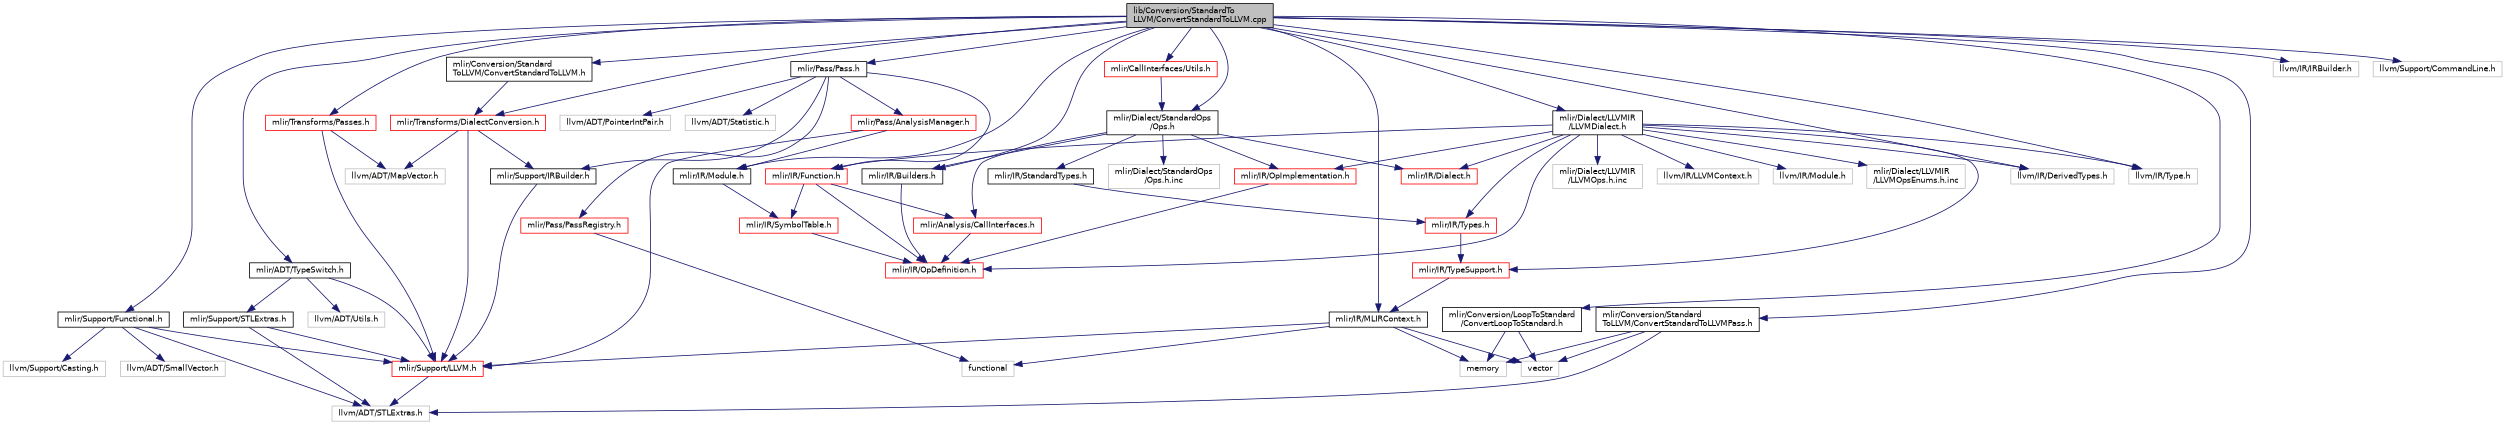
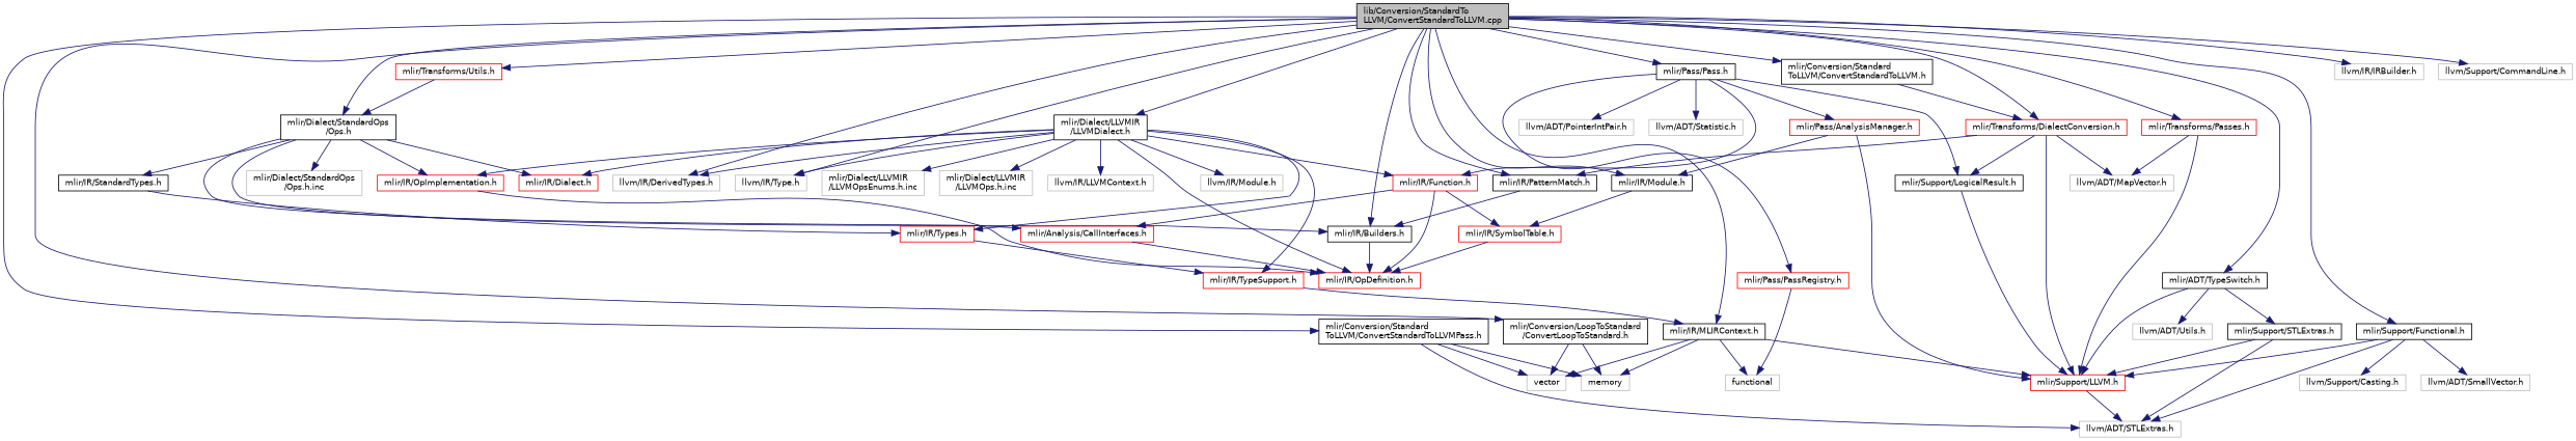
  digraph {
    node [color=grey75 fontname=Helvetica fontsize=10 shape=record]
    edge [color=midnightblue fontname=Helvetica fontsize=10 labelfontname=Helvetica labelfontsize=10 style=solid]
    n1 [color=black fillcolor=grey75 fontcolor=black height=0.2 label="lib/Conversion/StandardTo\lLLVM/ConvertStandardToLLVM.cpp" style=filled width=0.4]
    n2 [color=black height=0.2 label="mlir/Conversion/Standard\lToLLVM/ConvertStandardToLLVM.h" width=0.4]
    n3 [color=red height=0.2 label="mlir/Transforms/DialectConversion.h" width=0.4]
+   n4 [color=black height=0.2 label="mlir/IR/PatternMatch.h" width=0.4]
    n5 [color=black height=0.2 label="mlir/IR/Builders.h" width=0.4]
    n6 [color=black height=0.2 label="mlir/ADT/TypeSwitch.h" width=0.4]
    n7 [color=black height=0.2 label="mlir/Conversion/LoopToStandard\l/ConvertLoopToStandard.h" width=0.4]
    n8 [color=black height=0.2 label="mlir/Conversion/Standard\lToLLVM/ConvertStandardToLLVMPass.h" width=0.4]
    n9 [color=black height=0.2 label="mlir/Dialect/LLVMIR\l/LLVMDialect.h" width=0.4]
    n10 [color=black height=0.2 label="mlir/IR/MLIRContext.h" width=0.4]
    n11 [height=0.2 label="llvm/IR/DerivedTypes.h" width=0.4]
    n12 [height=0.2 label="llvm/IR/Type.h" width=0.4]
    n13 [color=black height=0.2 label="mlir/Dialect/StandardOps\l/Ops.h" width=0.4]
    n14 [color=black height=0.2 label="mlir/IR/Module.h" width=0.4]
    n15 [color=black height=0.2 label="mlir/Pass/Pass.h" width=0.4]
    n16 [color=black height=0.2 label="mlir/Support/Functional.h" width=0.4]
    n17 [color=red height=0.2 label="mlir/Transforms/Passes.h" width=0.4]
-   n18 [color=red height=0.2 label="mlir/CallInterfaces/Utils.h" width=0.4]
+   n18 [color=red height=0.2 label="mlir/Transforms/Utils.h" width=0.4]
    n19 [height=0.2 label="llvm/IR/IRBuilder.h" width=0.4]
    n20 [height=0.2 label="llvm/Support/CommandLine.h" width=0.4]
    n21 [color=red height=0.2 label="mlir/Support/LLVM.h" width=0.4]
-   n22 [color=black height=0.2 label="mlir/Support/IRBuilder.h" width=0.4]
+   n22 [color=black height=0.2 label="mlir/Support/LogicalResult.h" width=0.4]
    n23 [height=0.2 label="llvm/ADT/MapVector.h" width=0.4]
    n24 [color=red height=0.2 label="mlir/IR/OpDefinition.h" width=0.4]
    n25 [color=black height=0.2 label="mlir/Support/STLExtras.h" width=0.4]
    n26 [height=0.2 label="llvm/ADT/Utils.h" width=0.4]
    n27 [height=0.2 label=memory width=0.4]
    n28 [height=0.2 label=vector width=0.4]
    n29 [height=0.2 label="llvm/ADT/STLExtras.h" width=0.4]
    n30 [color=red height=0.2 label="mlir/IR/Dialect.h" width=0.4]
    n31 [color=red height=0.2 label="mlir/IR/Function.h" width=0.4]
    n32 [color=red height=0.2 label="mlir/IR/OpImplementation.h" width=0.4]
    n33 [color=red height=0.2 label="mlir/IR/TypeSupport.h" width=0.4]
    n34 [color=red height=0.2 label="mlir/IR/Types.h" width=0.4]
    n35 [height=0.2 label="llvm/IR/LLVMContext.h" width=0.4]
    n36 [height=0.2 label="llvm/IR/Module.h" width=0.4]
    n37 [height=0.2 label="mlir/Dialect/LLVMIR\l/LLVMOpsEnums.h.inc" width=0.4]
    n38 [height=0.2 label="mlir/Dialect/LLVMIR\l/LLVMOps.h.inc" width=0.4]
    n39 [height=0.2 label=functional width=0.4]
    n40 [color=red height=0.2 label="mlir/Analysis/CallInterfaces.h" width=0.4]
    n41 [color=black height=0.2 label="mlir/IR/StandardTypes.h" width=0.4]
    n42 [height=0.2 label="mlir/Dialect/StandardOps\l/Ops.h.inc" width=0.4]
    n43 [color=red height=0.2 label="mlir/IR/SymbolTable.h" width=0.4]
    n44 [color=red height=0.2 label="mlir/Pass/AnalysisManager.h" width=0.4]
    n45 [color=red height=0.2 label="mlir/Pass/PassRegistry.h" width=0.4]
    n46 [height=0.2 label="llvm/ADT/PointerIntPair.h" width=0.4]
    n47 [height=0.2 label="llvm/ADT/Statistic.h" width=0.4]
    n48 [height=0.2 label="llvm/Support/Casting.h" width=0.4]
    n49 [height=0.2 label="llvm/ADT/SmallVector.h" width=0.4]
    n1 -> n2
    n1 -> n3
+   n1 -> n4
    n1 -> n5
    n1 -> n6
    n1 -> n7
    n1 -> n8
    n1 -> n9
    n1 -> n10
    n1 -> n11
    n1 -> n12
    n1 -> n13
    n1 -> n14
    n1 -> n15
    n1 -> n16
    n1 -> n17
    n1 -> n18
    n1 -> n19
    n1 -> n20
    n2 -> n3
+   n3 -> n4
    n3 -> n21
    n3 -> n22
    n3 -> n23
+   n4 -> n5
    n5 -> n24
    n6 -> n21
    n6 -> n25
    n6 -> n26
    n7 -> n27
    n7 -> n28
    n8 -> n27
    n8 -> n28
    n8 -> n29
    n9 -> n11
    n9 -> n12
    n9 -> n24
    n9 -> n30
    n9 -> n31
    n9 -> n32
    n9 -> n33
    n9 -> n34
    n9 -> n35
    n9 -> n36
    n9 -> n37
    n9 -> n38
    n10 -> n21
    n10 -> n27
    n10 -> n28
    n10 -> n39
    n13 -> n5
    n13 -> n30
    n13 -> n32
    n13 -> n40
    n13 -> n41
    n13 -> n42
    n14 -> n43
    n15 -> n22
    n15 -> n31
    n15 -> n44
    n15 -> n45
    n15 -> n46
    n15 -> n47
    n16 -> n21
    n16 -> n29
    n16 -> n48
    n16 -> n49
    n17 -> n21
    n17 -> n23
    n18 -> n13
    n21 -> n29
    n22 -> n21
    n25 -> n21
    n25 -> n29
    n31 -> n24
    n31 -> n40
    n31 -> n43
    n32 -> n24
    n33 -> n10
    n34 -> n33
    n40 -> n24
    n41 -> n34
    n43 -> n24
    n44 -> n14
    n44 -> n21
    n45 -> n39
  }
